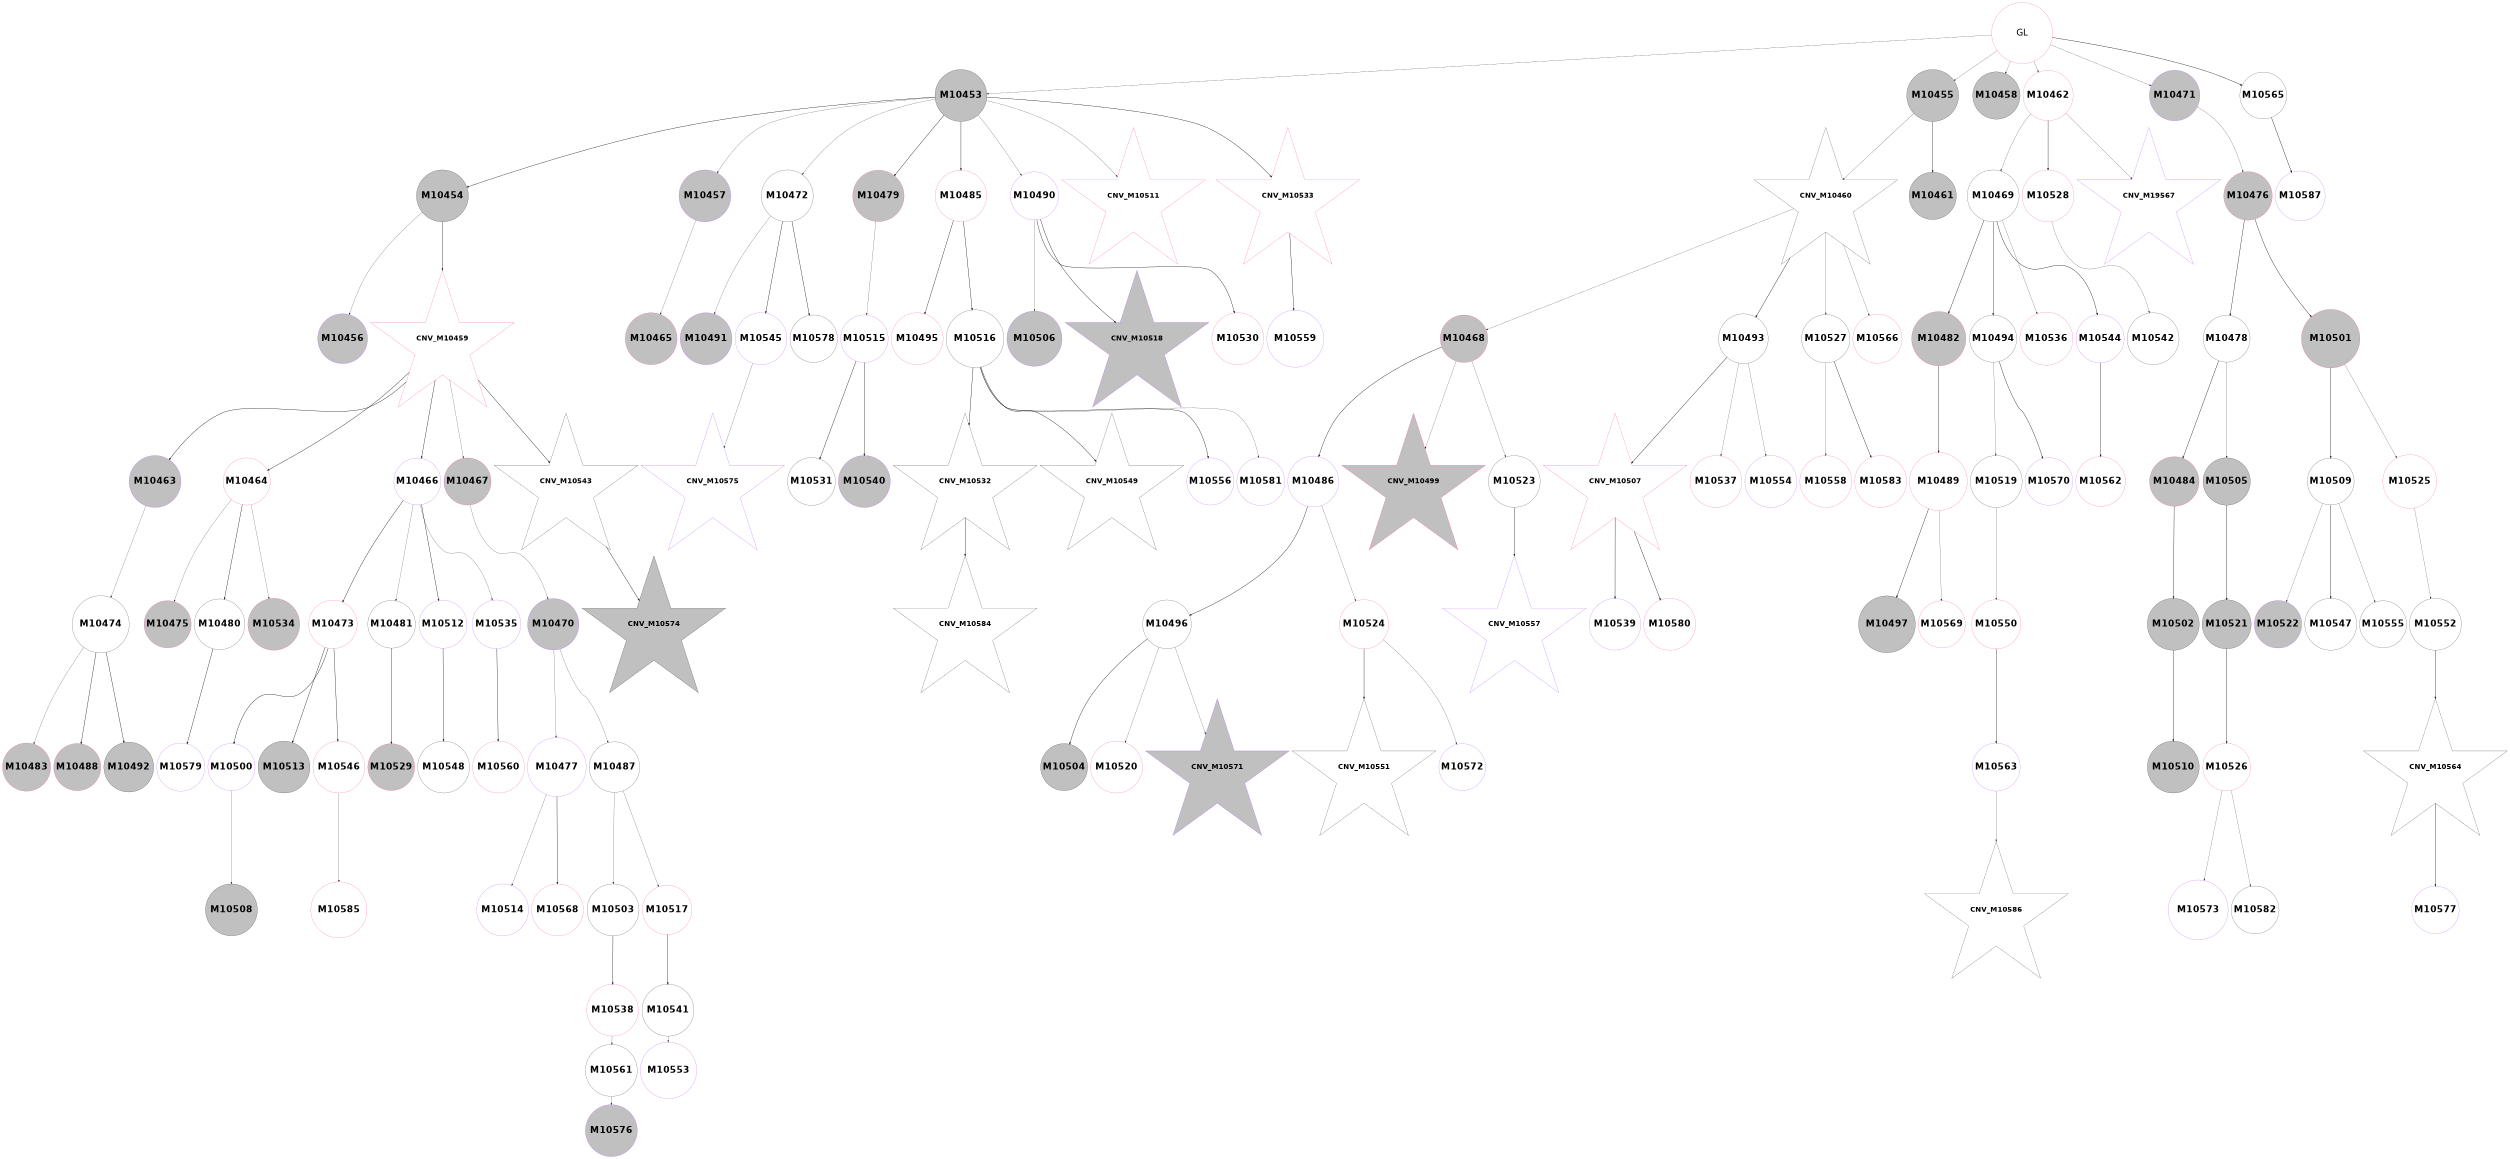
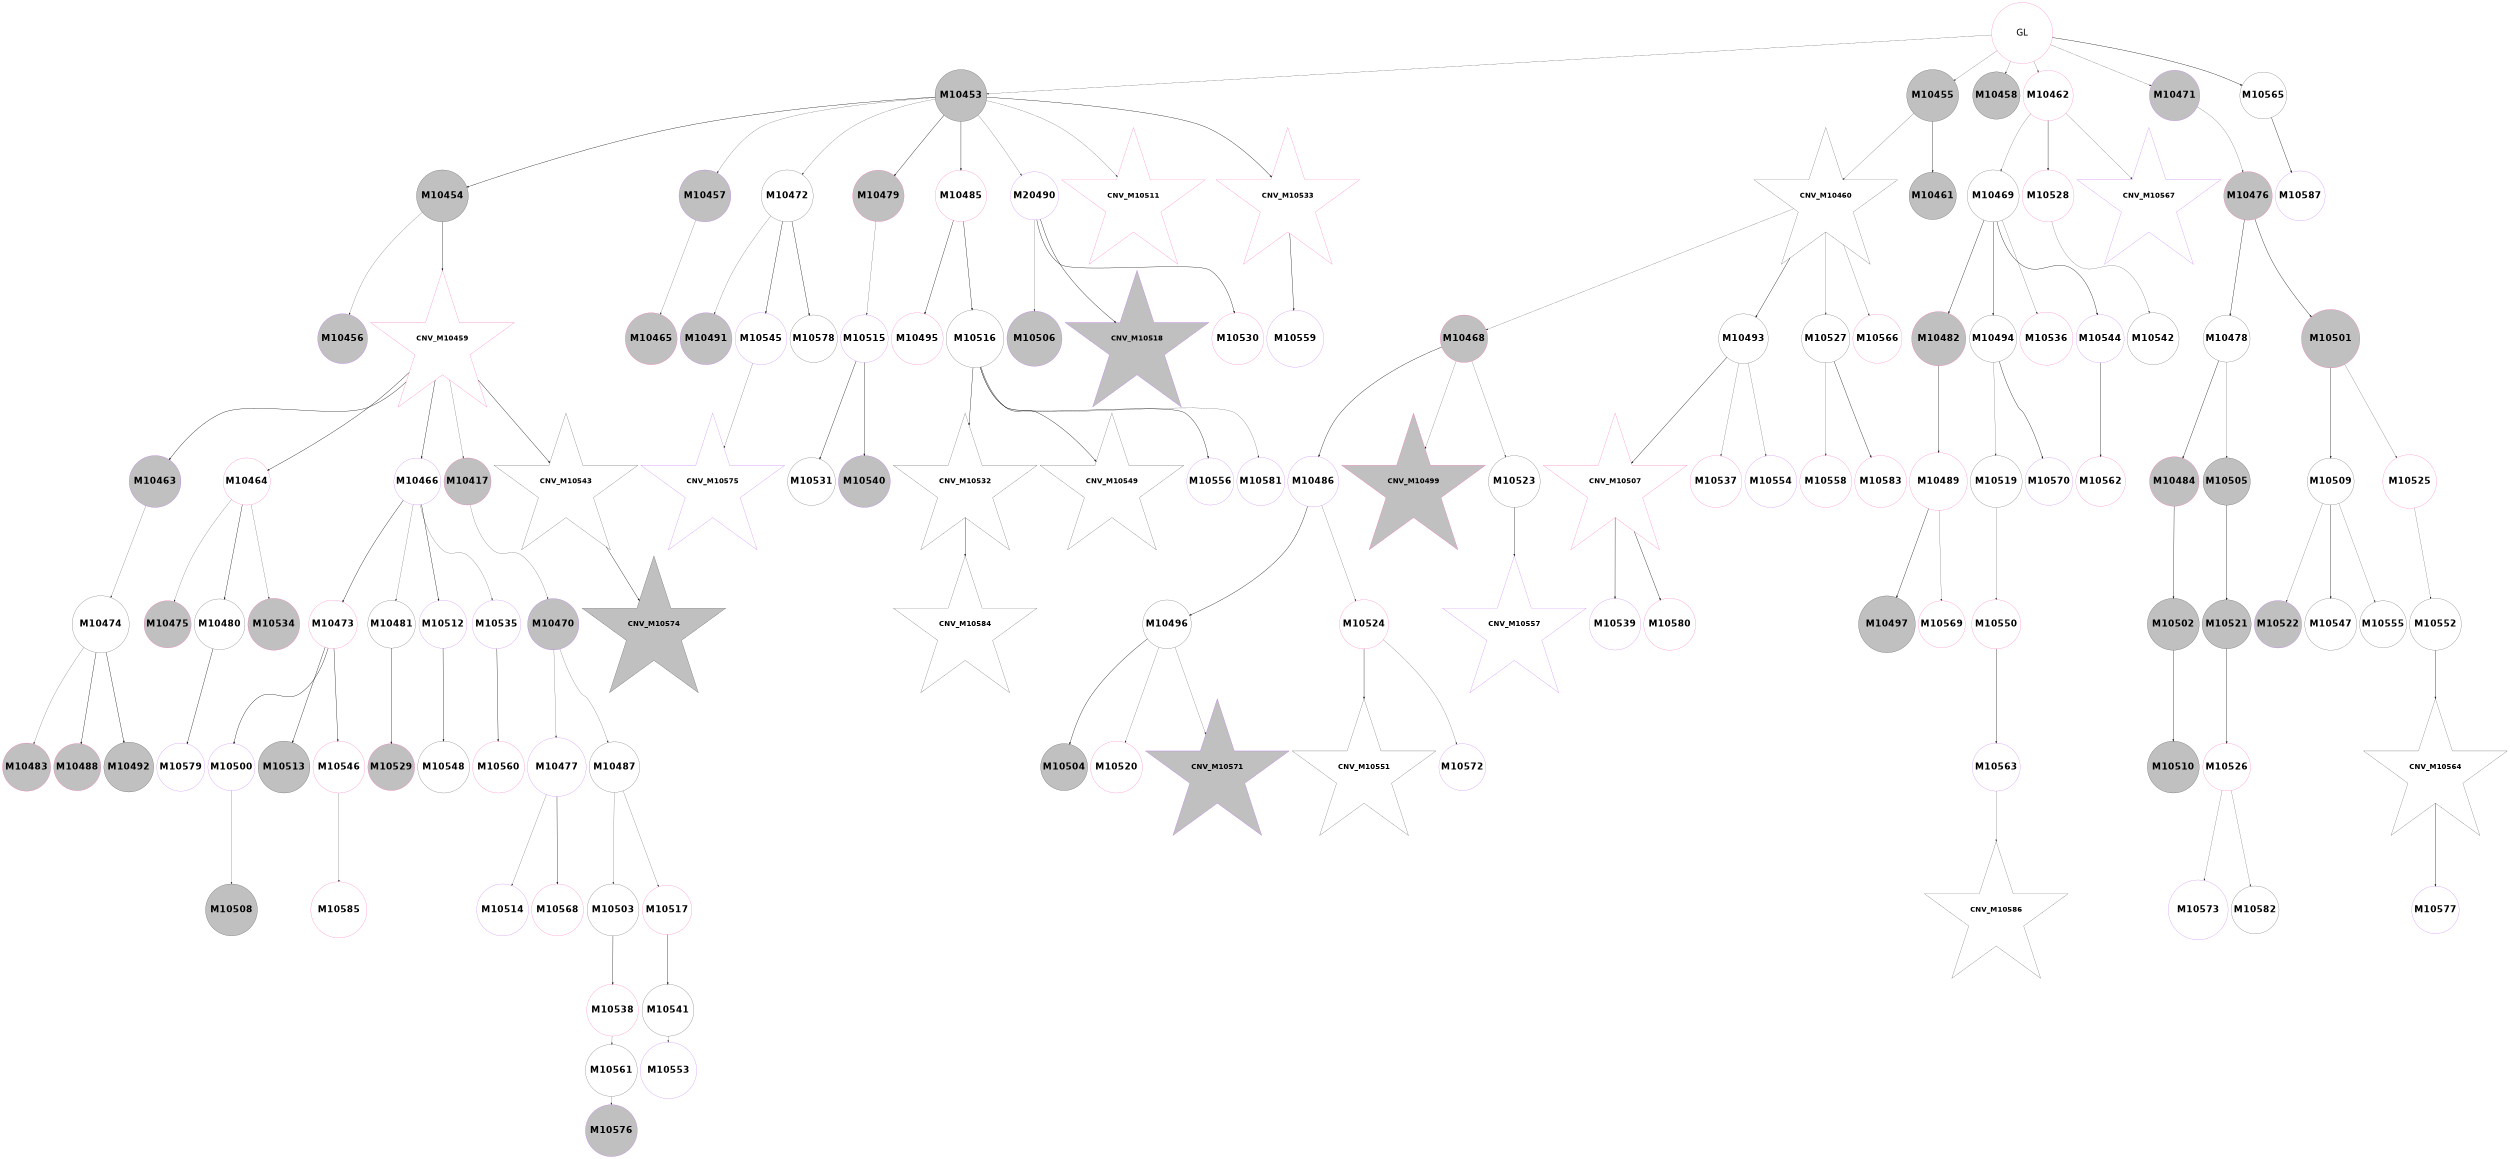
  digraph {
    node [color=black fontname="helvetica-bold" fontsize=56 fillcolor=white shape=circle style=filled]
    edge [style=bold]
    n1 [color=deeppink fontname="arial-bold" height=5 label=GL width=5 fillcolor="" shape="" style=""]
    n2 [fillcolor=grey height=2 label=M10453 width=1.49]
    n3 [fillcolor=grey height=2 label=M10455 width=0.88]
    n4 [fillcolor=grey height=2 label=M10458 width=3.36]
    n5 [color=deeppink height=2 label=M10462 width=2.25]
    n6 [color=purple fillcolor=grey height=2 label=M10471 width=2.2]
    n7 [height=2 label=M10565 width=3.77]
    n8 [fillcolor=grey height=2 label=M10454 width=1.4]
    n9 [color=purple fillcolor=grey height=2 label=M10457 width=0.25]
    n10 [height=2 label=M10472 width=0.24]
    n11 [color=deeppink fillcolor=grey height=2 label=M10479 width=4.21]
    n12 [color=deeppink height=2 label=M10485 width=4.21]
-   n13 [color=purple height=2 label=M10490 width=2.89]
+   n13 [color=purple height=2 label=M20490 width=2.89]
    n14 [color=deeppink fontsize=42 label=CNV_M10511 shape=star]
    n15 [color=deeppink fontsize=42 label=CNV_M10533 shape=star]
    n16 [fontsize=42 label=CNV_M10460 shape=star]
    n17 [fillcolor=grey height=2 label=M10461 width=3.37]
    n18 [height=2 label=M10469 width=0.52]
    n19 [color=deeppink height=2 label=M10528 width=0.2]
-   n20 [color=purple fontsize=42 label=CNV_M19567 shape=star]
+   n20 [color=purple fontsize=42 label=CNV_M10567 shape=star]
    n21 [color=deeppink fillcolor=grey height=2 label=M10476 width=2.73]
    n22 [color=purple height=2 label=M10587 width=2.33]
    n23 [color=purple fillcolor=grey height=2 label=M10456 width=4.08]
    n24 [color=deeppink fontsize=42 label=CNV_M10459 shape=star]
    n25 [color=deeppink fillcolor=grey height=2 label=M10465 width=0.51]
    n26 [color=purple fillcolor=grey height=2 label=M10491 width=1.07]
    n27 [color=purple height=2 label=M10545 width=0.88]
    n28 [height=2 label=M10578 width=3.89]
    n29 [color=purple height=2 label=M10515 width=3.07]
    n30 [color=deeppink height=2 label=M10495 width=0.76]
    n31 [height=2 label=M10516 width=4.74]
    n32 [color=purple fillcolor=grey height=2 label=M10506 width=4.52]
    n33 [color=purple fillcolor=grey fontsize=42 label=CNV_M10518 shape=star]
    n34 [color=deeppink height=2 label=M10530 width=0.43]
    n35 [color=purple height=2 label=M10559 width=4.66]
    n36 [color=deeppink fillcolor=grey height=2 label=M10468 width=3.21]
    n37 [height=2 label=M10493 width=2.37]
    n38 [height=2 label=M10527 width=2.79]
    n39 [color=deeppink height=2 label=M10566 width=2.5]
    n40 [color=deeppink fillcolor=grey height=2 label=M10482 width=4.44]
    n41 [height=2 label=M10494 width=3.44]
    n42 [color=deeppink height=2 label=M10536 width=4.35]
    n43 [color=purple height=2 label=M10544 width=2.84]
    n44 [height=2 label=M10542 width=1.82]
    n45 [height=2 label=M10478 width=3.8]
    n46 [color=deeppink fillcolor=grey height=2 label=M10501 width=4.79]
    n47 [color=purple fillcolor=grey height=2 label=M10463 width=0.54]
    n48 [color=deeppink height=2 label=M10464 width=3.45]
    n49 [color=purple height=2 label=M10466 width=3.64]
-   n50 [color=deeppink fillcolor=grey height=2 label=M10467 width=3.46]
+   n50 [color=deeppink fillcolor=grey height=2 label=M10417 width=3.46]
    n51 [fontsize=42 label=CNV_M10543 shape=star]
    n52 [color=purple fontsize=42 label=CNV_M10575 shape=star]
    n53 [height=2 label=M10531 width=3.03]
    n54 [color=purple fillcolor=grey height=2 label=M10540 width=1.37]
    n55 [fontsize=42 label=CNV_M10532 shape=star]
    n56 [fontsize=42 label=CNV_M10549 shape=star]
    n57 [color=purple height=2 label=M10556 width=3.54]
    n58 [color=purple height=2 label=M10581 width=2.97]
    n59 [height=2 label=M10474 width=4.68]
    n60 [color=deeppink fillcolor=grey height=2 label=M10475 width=3.48]
    n61 [height=2 label=M10480 width=2.15]
    n62 [color=deeppink fillcolor=grey height=2 label=M10534 width=1.77]
    n63 [color=deeppink height=2 label=M10473 width=3.97]
    n64 [height=2 label=M10481 width=3.11]
    n65 [color=purple height=2 label=M10512 width=2.95]
    n66 [color=purple height=2 label=M10535 width=2.63]
    n67 [color=purple fillcolor=grey height=2 label=M10470 width=4.21]
    n68 [fillcolor=grey fontsize=42 label=CNV_M10574 shape=star]
    n69 [color=purple height=2 label=M10486 width=4.17]
    n70 [color=deeppink fillcolor=grey fontsize=42 label=CNV_M10499 shape=star]
    n71 [height=2 label=M10523 width=2.01]
    n72 [color=deeppink fontsize=42 label=CNV_M10507 shape=star]
    n73 [color=deeppink height=2 label=M10537 width=1.21]
    n74 [color=purple height=2 label=M10554 width=1.13]
    n75 [color=deeppink height=2 label=M10558 width=1.84]
    n76 [color=deeppink height=2 label=M10583 width=1.81]
    n77 [color=deeppink fillcolor=grey height=2 label=M10483 width=2.84]
    n78 [color=deeppink fillcolor=grey height=2 label=M10488 width=3.44]
    n79 [fillcolor=grey height=2 label=M10492 width=2.33]
    n80 [color=purple height=2 label=M10579 width=2.87]
    n81 [color=purple height=2 label=M10500 width=3.53]
    n82 [fillcolor=grey height=2 label=M10513 width=0.11]
    n83 [color=deeppink height=2 label=M10546 width=1.49]
    n84 [color=deeppink fillcolor=grey height=2 label=M10529 width=3.83]
    n85 [height=2 label=M10548 width=1.38]
    n86 [color=deeppink height=2 label=M10560 width=1.28]
    n87 [color=purple height=2 label=M10477 width=4.82]
    n88 [height=2 label=M10487 width=2.19]
    n89 [height=2 label=M10496 width=2.67]
    n90 [color=deeppink height=2 label=M10524 width=2.5]
    n91 [color=purple fontsize=42 label=CNV_M10557 shape=star]
    n92 [color=purple height=2 label=M10539 width=2.04]
    n93 [color=deeppink height=2 label=M10580 width=0.63]
    n94 [color=deeppink height=2 label=M10489 width=4.74]
    n95 [height=2 label=M10519 width=0.7]
    n96 [color=purple height=2 label=M10570 width=3.9]
    n97 [color=deeppink height=2 label=M10562 width=2.35]
    n98 [fillcolor=grey height=2 label=M10508 width=0.61]
    n99 [color=deeppink height=2 label=M10585 width=4.6]
    n100 [color=purple height=2 label=M10514 width=1.02]
    n101 [color=deeppink height=2 label=M10568 width=1.98]
    n102 [height=2 label=M10503 width=0.45]
    n103 [color=deeppink height=2 label=M10517 width=2.43]
    n104 [fillcolor=grey height=2 label=M10504 width=3.62]
    n105 [color=deeppink height=2 label=M10520 width=0.1]
    n106 [color=purple fillcolor=grey fontsize=42 label=CNV_M10571 shape=star]
    n107 [fontsize=42 label=CNV_M10551 shape=star]
    n108 [color=purple height=2 label=M10572 width=3.84]
    n109 [fillcolor=grey height=2 label=M10497 width=4.65]
    n110 [color=deeppink height=2 label=M10569 width=3.6]
    n111 [color=deeppink height=2 label=M10550 width=2.48]
    n112 [color=deeppink height=2 label=M10538 width=4.24]
    n113 [height=2 label=M10541 width=1.33]
    n114 [color=deeppink fillcolor=grey height=2 label=M10484 width=4.05]
    n115 [fillcolor=grey height=2 label=M10505 width=3.87]
    n116 [height=2 label=M10509 width=3.76]
    n117 [color=deeppink height=2 label=M10525 width=4.4]
    n118 [fillcolor=grey height=2 label=M10502 width=0.25]
    n119 [fillcolor=grey height=2 label=M10521 width=2.54]
    n120 [color=purple fillcolor=grey height=2 label=M10522 width=3.19]
    n121 [height=2 label=M10547 width=0.46]
    n122 [height=2 label=M10555 width=3.6]
    n123 [height=2 label=M10552 width=0.87]
    n124 [fillcolor=grey height=2 label=M10510 width=0.82]
    n125 [color=deeppink height=2 label=M10526 width=3.17]
    n126 [fontsize=42 label=CNV_M10584 shape=star]
    n127 [height=2 label=M10561 width=1.86]
    n128 [color=purple height=2 label=M10553 width=4.62]
    n129 [color=purple height=2 label=M10563 width=2.97]
    n130 [fontsize=42 label=CNV_M10564 shape=star]
    n131 [color=purple fillcolor=grey height=2 label=M10576 width=1.43]
    n132 [color=purple height=2 label=M10573 width=4.9]
    n133 [height=2 label=M10582 width=3.02]
    n134 [fontsize=42 label=CNV_M10586 shape=star]
    n135 [color=purple height=2 label=M10577 width=3.27]
    n1 -> n2 [style=solid]
    n1 -> n3 [style=solid]
    n1 -> n4 [style=solid]
    n1 -> n5 [style=solid]
    n1 -> n6 [style=solid]
    n1 -> n7
    n2 -> n8
    n2 -> n9 [style=solid]
    n2 -> n10 [style=solid]
    n2 -> n11
    n2 -> n12
    n2 -> n13 [style=solid]
    n2 -> n14 [style=solid]
    n2 -> n15
    n3 -> n16 [style=solid]
    n3 -> n17
    n5 -> n18 [style=solid]
    n5 -> n19
    n5 -> n20 [style=solid]
    n6 -> n21 [style=solid]
    n7 -> n22
    n8 -> n23 [style=solid]
    n8 -> n24
    n9 -> n25 [style=solid]
    n10 -> n26 [style=solid]
    n10 -> n27
    n10 -> n28
    n11 -> n29 [style=solid]
    n12 -> n30
    n12 -> n31
    n13 -> n32 [style=solid]
    n13 -> n33
    n13 -> n34
    n15 -> n35
    n16 -> n36 [style=solid]
    n16 -> n37
    n16 -> n38 [style=solid]
    n16 -> n39 [style=solid]
    n18 -> n40
    n18 -> n41
    n18 -> n42 [style=solid]
    n18 -> n43
    n19 -> n44 [style=solid]
    n21 -> n45
    n21 -> n46
    n24 -> n47
    n24 -> n48
    n24 -> n49
    n24 -> n50 [style=solid]
    n24 -> n51
    n27 -> n52 [style=solid]
    n29 -> n53
    n29 -> n54
    n31 -> n55
    n31 -> n56
    n31 -> n57
    n31 -> n58 [style=solid]
    n36 -> n69
    n36 -> n70 [style=solid]
    n36 -> n71 [style=solid]
    n37 -> n72
    n37 -> n73 [style=solid]
    n37 -> n74 [style=solid]
    n38 -> n75 [style=solid]
    n38 -> n76
    n40 -> n94
    n41 -> n95 [style=solid]
    n41 -> n96
    n43 -> n97
    n45 -> n114
    n45 -> n115 [style=solid]
    n46 -> n116
    n46 -> n117 [style=solid]
    n47 -> n59 [style=solid]
    n48 -> n60 [style=solid]
    n48 -> n61
    n48 -> n62 [style=solid]
    n49 -> n63
    n49 -> n64 [style=solid]
    n49 -> n65
    n49 -> n66 [style=solid]
    n50 -> n67 [style=solid]
    n51 -> n68
    n55 -> n126
    n59 -> n77 [style=solid]
    n59 -> n78
    n59 -> n79
    n61 -> n80
    n63 -> n81
    n63 -> n82
    n63 -> n83
    n64 -> n84
    n65 -> n85
    n66 -> n86
    n67 -> n87 [style=solid]
    n67 -> n88 [style=solid]
    n69 -> n89
    n69 -> n90 [style=solid]
    n71 -> n91
    n72 -> n92
    n72 -> n93
    n81 -> n98 [style=solid]
    n83 -> n99 [style=solid]
    n87 -> n100 [style=solid]
    n87 -> n101
    n88 -> n102 [style=solid]
    n88 -> n103 [style=solid]
    n89 -> n104
    n89 -> n105 [style=solid]
    n89 -> n106 [style=solid]
    n90 -> n107
    n90 -> n108 [style=solid]
    n94 -> n109
    n94 -> n110 [style=solid]
    n95 -> n111 [style=solid]
    n102 -> n112
    n103 -> n113
    n111 -> n129
    n112 -> n127 [style=solid]
    n113 -> n128 [style=solid]
    n114 -> n118
    n115 -> n119
    n116 -> n120 [style=solid]
    n116 -> n121
    n116 -> n122 [style=solid]
    n117 -> n123 [style=solid]
    n118 -> n124
    n119 -> n125
    n123 -> n130
    n125 -> n132 [style=solid]
    n125 -> n133 [style=solid]
    n127 -> n131 [style=solid]
    n129 -> n134 [style=solid]
    n130 -> n135
  }
